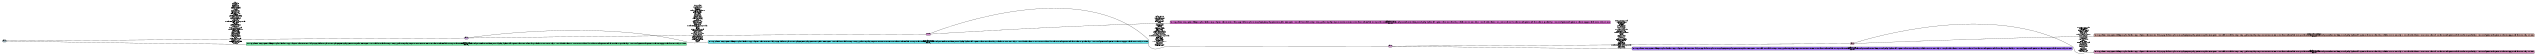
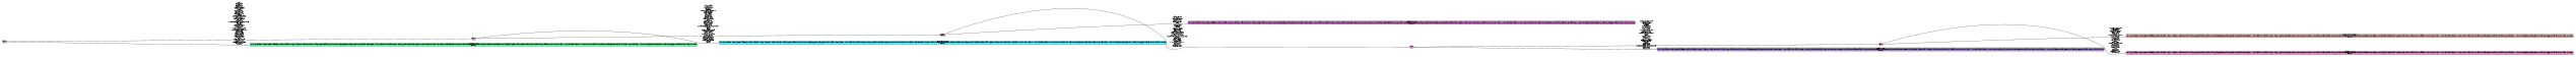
  graph {
    ranksep="0 equally"
    splines=straight
    rankdir=LR
    node [color=black fontcolor=black fontname=helvetica penwidth=3 shape=box style="filled, rounded"]
    edge [color=black fontname=helvetica penwidth=3]
    n1 [fillcolor="#e56ed9" label="methodist, dk which\nProb:  7th day adventist:0.0  missionary baptist:0.0  pentecostal:0.0  quaker:0.0  reformed:0.0  unitarian, universalist:0.0  united church of christ:0.0  wesleyan:0.0 african meth epis ch:0.0 ame zion church:0.0 amer baptist assoc:0.0 armenian apostolic church:0.0 assembly of god:0.0 baptist, dk which:0.1 brethren church, brethren:0.0 christian & missionary alliance:0.0 christian; central christian:0.0 church of christ:0.0 church of god in christ holiness:0.0 churches of god(except with christ and holiness):0.0 congregationalist, 1st congreg:0.0 covenant:0.0 disciples of christ:0.0 episcopal church:0.0 evangelical, evangelist:0.0 free will baptist:0.0 holiness; church of holiness:0.0 jehovah's witnesses:0.0 luth ch--mo synod:0.0 lutheran, dk which:0.1 mennonite:0.0 methodist, dk which:0.4 mormon:0.1 no denom. given or non-denom ch:0.0 other baptist chs:0.0 other meth ch:0.0 presbyt ch usa:0.0 presbyterian, dk which:0.0 primitive baptist:0.0 southern baptist conv:0.1 united church of canada:0.0 united meth church:0.0 wisc evan luth synod:0.0\nFrac: 0.113"]
-   n2 [fillcolor="#d188cc" label=disciples]
+   n2 [fillcolor="#d188cc" label=padenkid]
    n3 [fillcolor="#cb8fc9" label=denkid]
    n4 [fillcolor="#dfb0a9" label="no denom. given or non-denom ch\nProb:  7th day adventist:0.0  missionary baptist:0.0  pentecostal:0.3  quaker:0.0  reformed:0.0  unitarian, universalist:0.0  united church of christ:0.0  wesleyan:0.0 african meth epis ch:0.0 ame zion church:0.0 amer baptist assoc:0.0 armenian apostolic church:0.0 assembly of god:0.0 baptist, dk which:0.1 brethren church, brethren:0.1 christian & missionary alliance:0.0 christian; central christian:0.0 church of christ:0.0 church of god in christ holiness:0.0 churches of god(except with christ and holiness):0.0 congregationalist, 1st congreg:0.0 covenant:0.0 disciples of christ:0.0 episcopal church:0.0 evangelical, evangelist:0.0 free will baptist:0.0 holiness; church of holiness:0.0 jehovah's witnesses:0.0 luth ch--mo synod:0.0 lutheran, dk which:0.0 mennonite:0.0 methodist, dk which:0.0 mormon:0.0 no denom. given or non-denom ch:0.3 other baptist chs:0.0 other meth ch:0.0 presbyt ch usa:0.0 presbyterian, dk which:0.0 primitive baptist:0.0 southern baptist conv:0.1 united church of canada:0.0 united meth church:0.0 wisc evan luth synod:0.0\nFrac: 0.109"]
    n5 [fillcolor="#da99b4" label=denkid]
    n6 [fillcolor="#d78bbb" label="presbyterian, dk which\nProb:  7th day adventist:0.1  missionary baptist:0.0  pentecostal:0.0  quaker:0.0  reformed:0.0  unitarian, universalist:0.0  united church of christ:0.0  wesleyan:0.0 african meth epis ch:0.0 ame zion church:0.0 amer baptist assoc:0.0 armenian apostolic church:0.0 assembly of god:0.0 baptist, dk which:0.0 brethren church, brethren:0.0 christian & missionary alliance:0.0 christian; central christian:0.0 church of christ:0.1 church of god in christ holiness:0.0 churches of god(except with christ and holiness):0.0 congregationalist, 1st congreg:0.0 covenant:0.0 disciples of christ:0.0 episcopal church:0.0 evangelical, evangelist:0.0 free will baptist:0.0 holiness; church of holiness:0.0 jehovah's witnesses:0.1 luth ch--mo synod:0.0 lutheran, dk which:0.0 mennonite:0.0 methodist, dk which:0.2 mormon:0.1 no denom. given or non-denom ch:0.0 other baptist chs:0.0 other meth ch:0.0 presbyt ch usa:0.0 presbyterian, dk which:0.2 primitive baptist:0.0 southern baptist conv:0.0 united church of canada:0.0 united meth church:0.1 wisc evan luth synod:0.0\nFrac: 0.18"]
    n7 [fillcolor="#a576fd" label="lutheran, dk which\nProb:  7th day adventist:0.0  missionary baptist:0.0  pentecostal:0.0  quaker:0.0  reformed:0.0  unitarian, universalist:0.0  united church of christ:0.0  wesleyan:0.0 african meth epis ch:0.0 ame zion church:0.0 amer baptist assoc:0.0 armenian apostolic church:0.0 assembly of god:0.0 baptist, dk which:0.0 brethren church, brethren:0.0 christian & missionary alliance:0.0 christian; central christian:0.0 church of christ:0.0 church of god in christ holiness:0.0 churches of god(except with christ and holiness):0.1 congregationalist, 1st congreg:0.0 covenant:0.0 disciples of christ:0.0 episcopal church:0.2 evangelical, evangelist:0.0 free will baptist:0.1 holiness; church of holiness:0.0 jehovah's witnesses:0.0 luth ch--mo synod:0.0 lutheran, dk which:0.6 mennonite:0.0 methodist, dk which:0.1 mormon:0.0 no denom. given or non-denom ch:0.0 other baptist chs:0.0 other meth ch:0.0 presbyt ch usa:0.0 presbyterian, dk which:0.0 primitive baptist:0.0 southern baptist conv:0.0 united church of canada:0.0 united meth church:0.0 wisc evan luth synod:0.0\nFrac: 0.111"]
    n8 [fillcolor="#be98d2" label=denkid]
    n9 [fillcolor="#5fe7ef" label="christian; central christian\nProb:  7th day adventist:0.0  missionary baptist:0.0  pentecostal:0.0  quaker:0.0  reformed:0.0  unitarian, universalist:0.0  united church of christ:0.0  wesleyan:0.0 african meth epis ch:0.0 ame zion church:0.0 amer baptist assoc:0.0 armenian apostolic church:0.0 assembly of god:0.0 baptist, dk which:0.0 brethren church, brethren:0.0 christian & missionary alliance:0.0 christian; central christian:0.8 church of christ:0.0 church of god in christ holiness:0.0 churches of god(except with christ and holiness):0.0 congregationalist, 1st congreg:0.0 covenant:0.0 disciples of christ:0.0 episcopal church:0.0 evangelical, evangelist:0.1 free will baptist:0.0 holiness; church of holiness:0.0 jehovah's witnesses:0.0 luth ch--mo synod:0.0 lutheran, dk which:0.0 mennonite:0.0 methodist, dk which:0.0 mormon:0.0 no denom. given or non-denom ch:0.0 other baptist chs:0.0 other meth ch:0.0 presbyt ch usa:0.0 presbyterian, dk which:0.0 primitive baptist:0.0 southern baptist conv:0.0 united church of canada:0.0 united meth church:0.0 wisc evan luth synod:0.0\nFrac: 0.104"]
    n10 [fillcolor="#9fb6bf" label=denkid]
    n11 [fillcolor="#6de5a0" label="baptist, dk which\nProb:  7th day adventist:0.0  missionary baptist:0.0  pentecostal:0.0  quaker:0.0  reformed:0.0  unitarian, universalist:0.0  united church of christ:0.0  wesleyan:0.0 african meth epis ch:0.0 ame zion church:0.0 amer baptist assoc:0.0 armenian apostolic church:0.0 assembly of god:0.0 baptist, dk which:0.7 brethren church, brethren:0.0 christian & missionary alliance:0.0 christian; central christian:0.0 church of christ:0.0 church of god in christ holiness:0.0 churches of god(except with christ and holiness):0.0 congregationalist, 1st congreg:0.0 covenant:0.0 disciples of christ:0.0 episcopal church:0.0 evangelical, evangelist:0.0 free will baptist:0.0 holiness; church of holiness:0.0 jehovah's witnesses:0.0 luth ch--mo synod:0.0 lutheran, dk which:0.0 mennonite:0.0 methodist, dk which:0.0 mormon:0.0 no denom. given or non-denom ch:0.0 other baptist chs:0.0 other meth ch:0.0 presbyt ch usa:0.0 presbyterian, dk which:0.0 primitive baptist:0.0 southern baptist conv:0.0 united church of canada:0.0 united meth church:0.0 wisc evan luth synod:0.0\nFrac: 0.384"]
    subgraph sub_1 {
      rank=same
    }
    n2 -- n1 [label=" wisc evan luth synod\n  quaker\n united church of canada\n african meth epis ch\n disciples of christ\n methodist, dk which\n southern baptist conv\n mormon"]
    n2 -- n3 [label="  7th day adventist\n  missionary baptist\n  pentecostal\n  reformed\n  unitarian, universalist\n  united church of christ\n assembly of god\n baptist, dk which\n brethren church, brethren\n christian & missionary alliance\n christian; central christian\n church of christ\n church of god in christ holiness\n churches of god(except with christ and holiness)\n covenant\n episcopal church\n free will baptist\n jehovah's witnesses\n lds--reorganized\n lutheran, dk which\n no denom. given or non-denom ch\n other baptist chs\n presbyt ch usa\n presbyterian, dk which\n united meth church"]
    n3 -- n5 [label=" christian & missionary alliance\n ame zion church\n  united church of christ\n church of christ\n  pentecostal\n united meth church\n  quaker\n jehovah's witnesses\n community church\n  7th day adventist\n church of god in christ holiness\n southern baptist conv\n presbyterian, dk which\n no denom. given or non-denom ch\n covenant\n  reformed\n  missionary baptist\n methodist, dk which\n presbyt ch usa\n mormon\n  unitarian, universalist\n brethren church, brethren\n evangelical reformed\n  wesleyan\n other baptist chs\n disciples of christ\n assembly of god"]
    n3 -- n7 [label=" churches of god(except with christ and holiness)\n episcopal church\n free will baptist\n lutheran, dk which"]
    n5 -- n4 [label=" church of god in christ holiness\n evangelical reformed\n  pentecostal\n brethren church, brethren\n  unitarian, universalist\n ame zion church\n disciples of christ\n  quaker\n no denom. given or non-denom ch\n southern baptist conv"]
    n5 -- n6 [label="  7th day adventist\n  missionary baptist\n  reformed\n  united church of christ\n  wesleyan\n assembly of god\n christian & missionary alliance\n church of christ\n community church\n covenant\n jehovah's witnesses\n methodist, dk which\n mormon\n other baptist chs\n presbyt ch usa\n presbyterian, dk which\n united meth church"]
    n8 -- n2 [label="  7th day adventist\n mormon\n  unitarian, universalist\n covenant\n presbyt ch usa\n  pentecostal\n no denom. given or non-denom ch\n united meth church\n southern baptist conv\n free will baptist\n church of christ\n other baptist chs\n  missionary baptist\n lutheran, dk which\n  united church of christ\n united church of canada\n  quaker\n disciples of christ\n presbyterian, dk which\n community church\n jehovah's witnesses\n episcopal church\n ame zion church\n churches of god(except with christ and holiness)\n other meth ch\n  wesleyan\n  reformed\n christian & missionary alliance\n brethren church, brethren\n assembly of god\n wisc evan luth synod\n methodist, dk which\n church of god in christ holiness\n evangelical reformed"]
    n8 -- n9 [label=" african meth epis ch\n armenian apostolic church\n christian; central christian\n evangelical, evangelist\n holiness; church of holiness\n mennonite\n nazarene"]
    n10 -- n8 [label="  wesleyan\n ame zion church\n covenant\n episcopal church\n presbyt ch usa\n  united church of christ\n evangelical, evangelist\n  quaker\n nazarene\n southern baptist conv\n methodist, dk which\n community church\n presbyterian, dk which\n  pentecostal\n christian; central christian\n church of god in christ holiness\n assembly of god\n armenian apostolic church\n jehovah's witnesses\n mennonite\n church of christ\n churches of god(except with christ and holiness)\n free will baptist\n  reformed\n other baptist chs\n brethren church, brethren\n lutheran, dk which\n other meth ch\n christian & missionary alliance\n evangelical reformed\n no denom. given or non-denom ch\n disciples of christ\n  missionary baptist\n  unitarian, universalist\n wisc evan luth synod\n african meth epis ch\n  7th day adventist\n united church of canada\n united meth church\n mormon\n holiness; church of holiness"]
    n10 -- n11 [label=" amer baptist ch in usa\n baptist, dk which\n congregationalist, 1st congreg\n luth ch--mo synod\n spiritualist"]
  }
